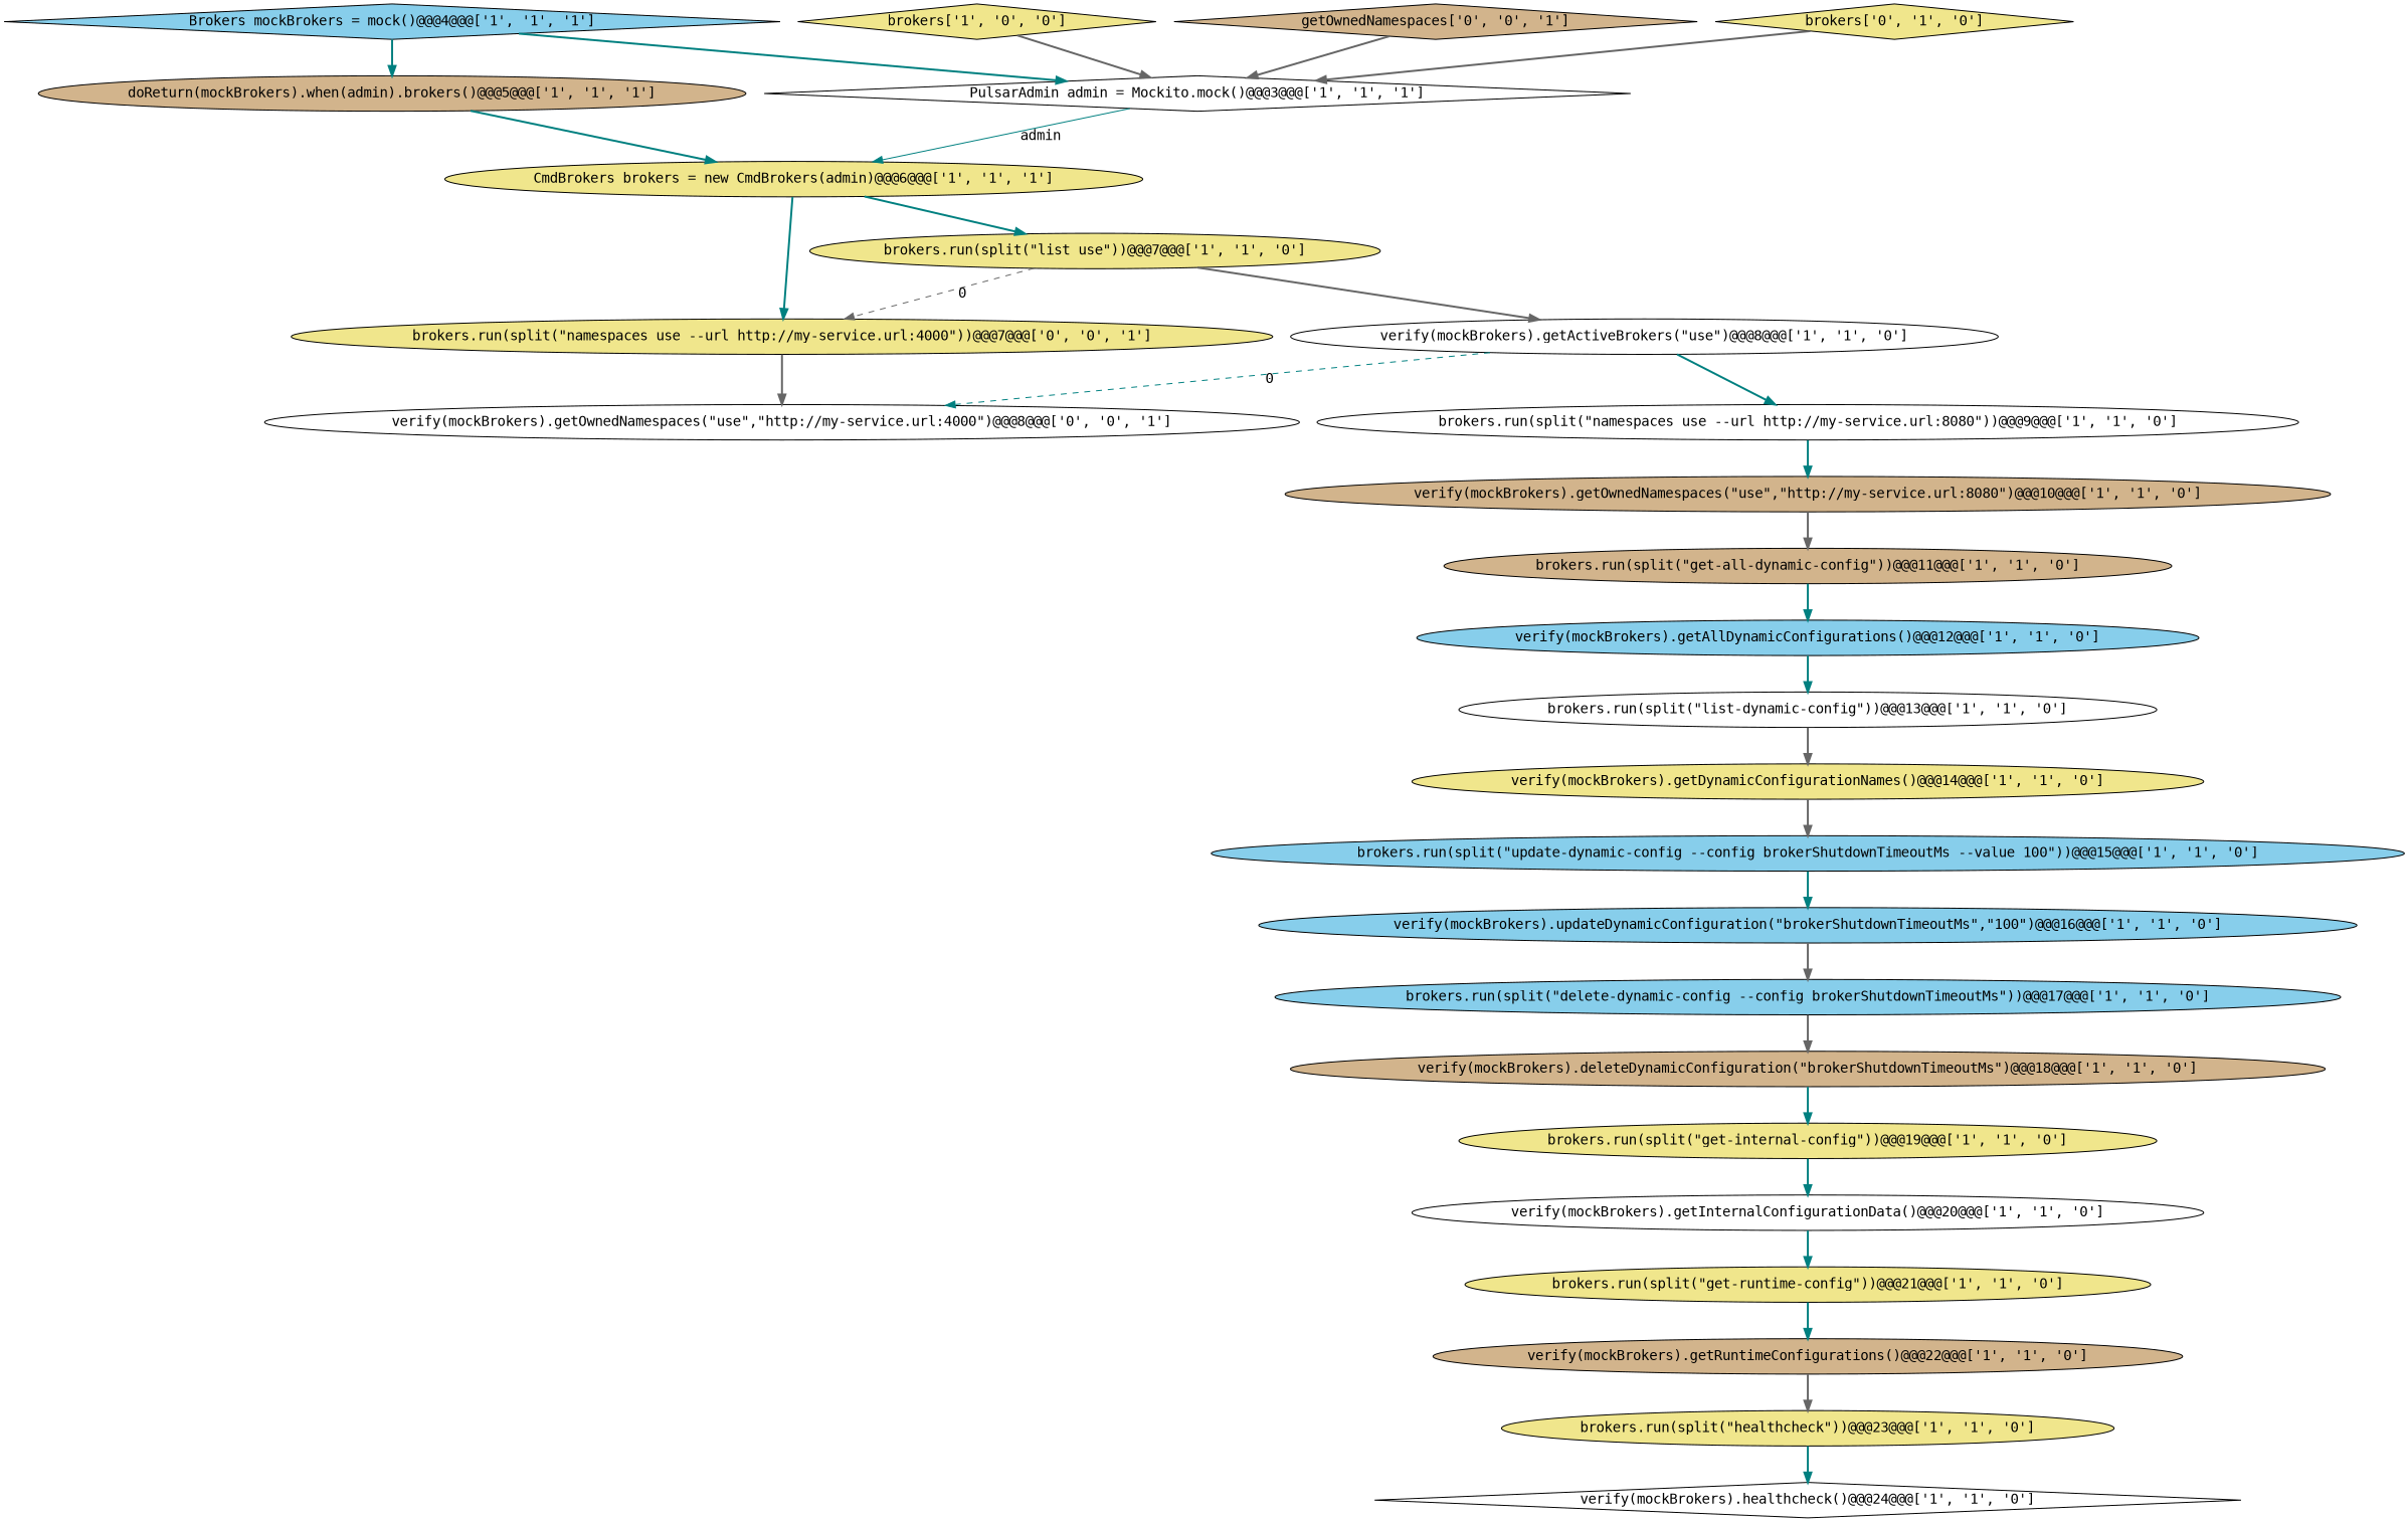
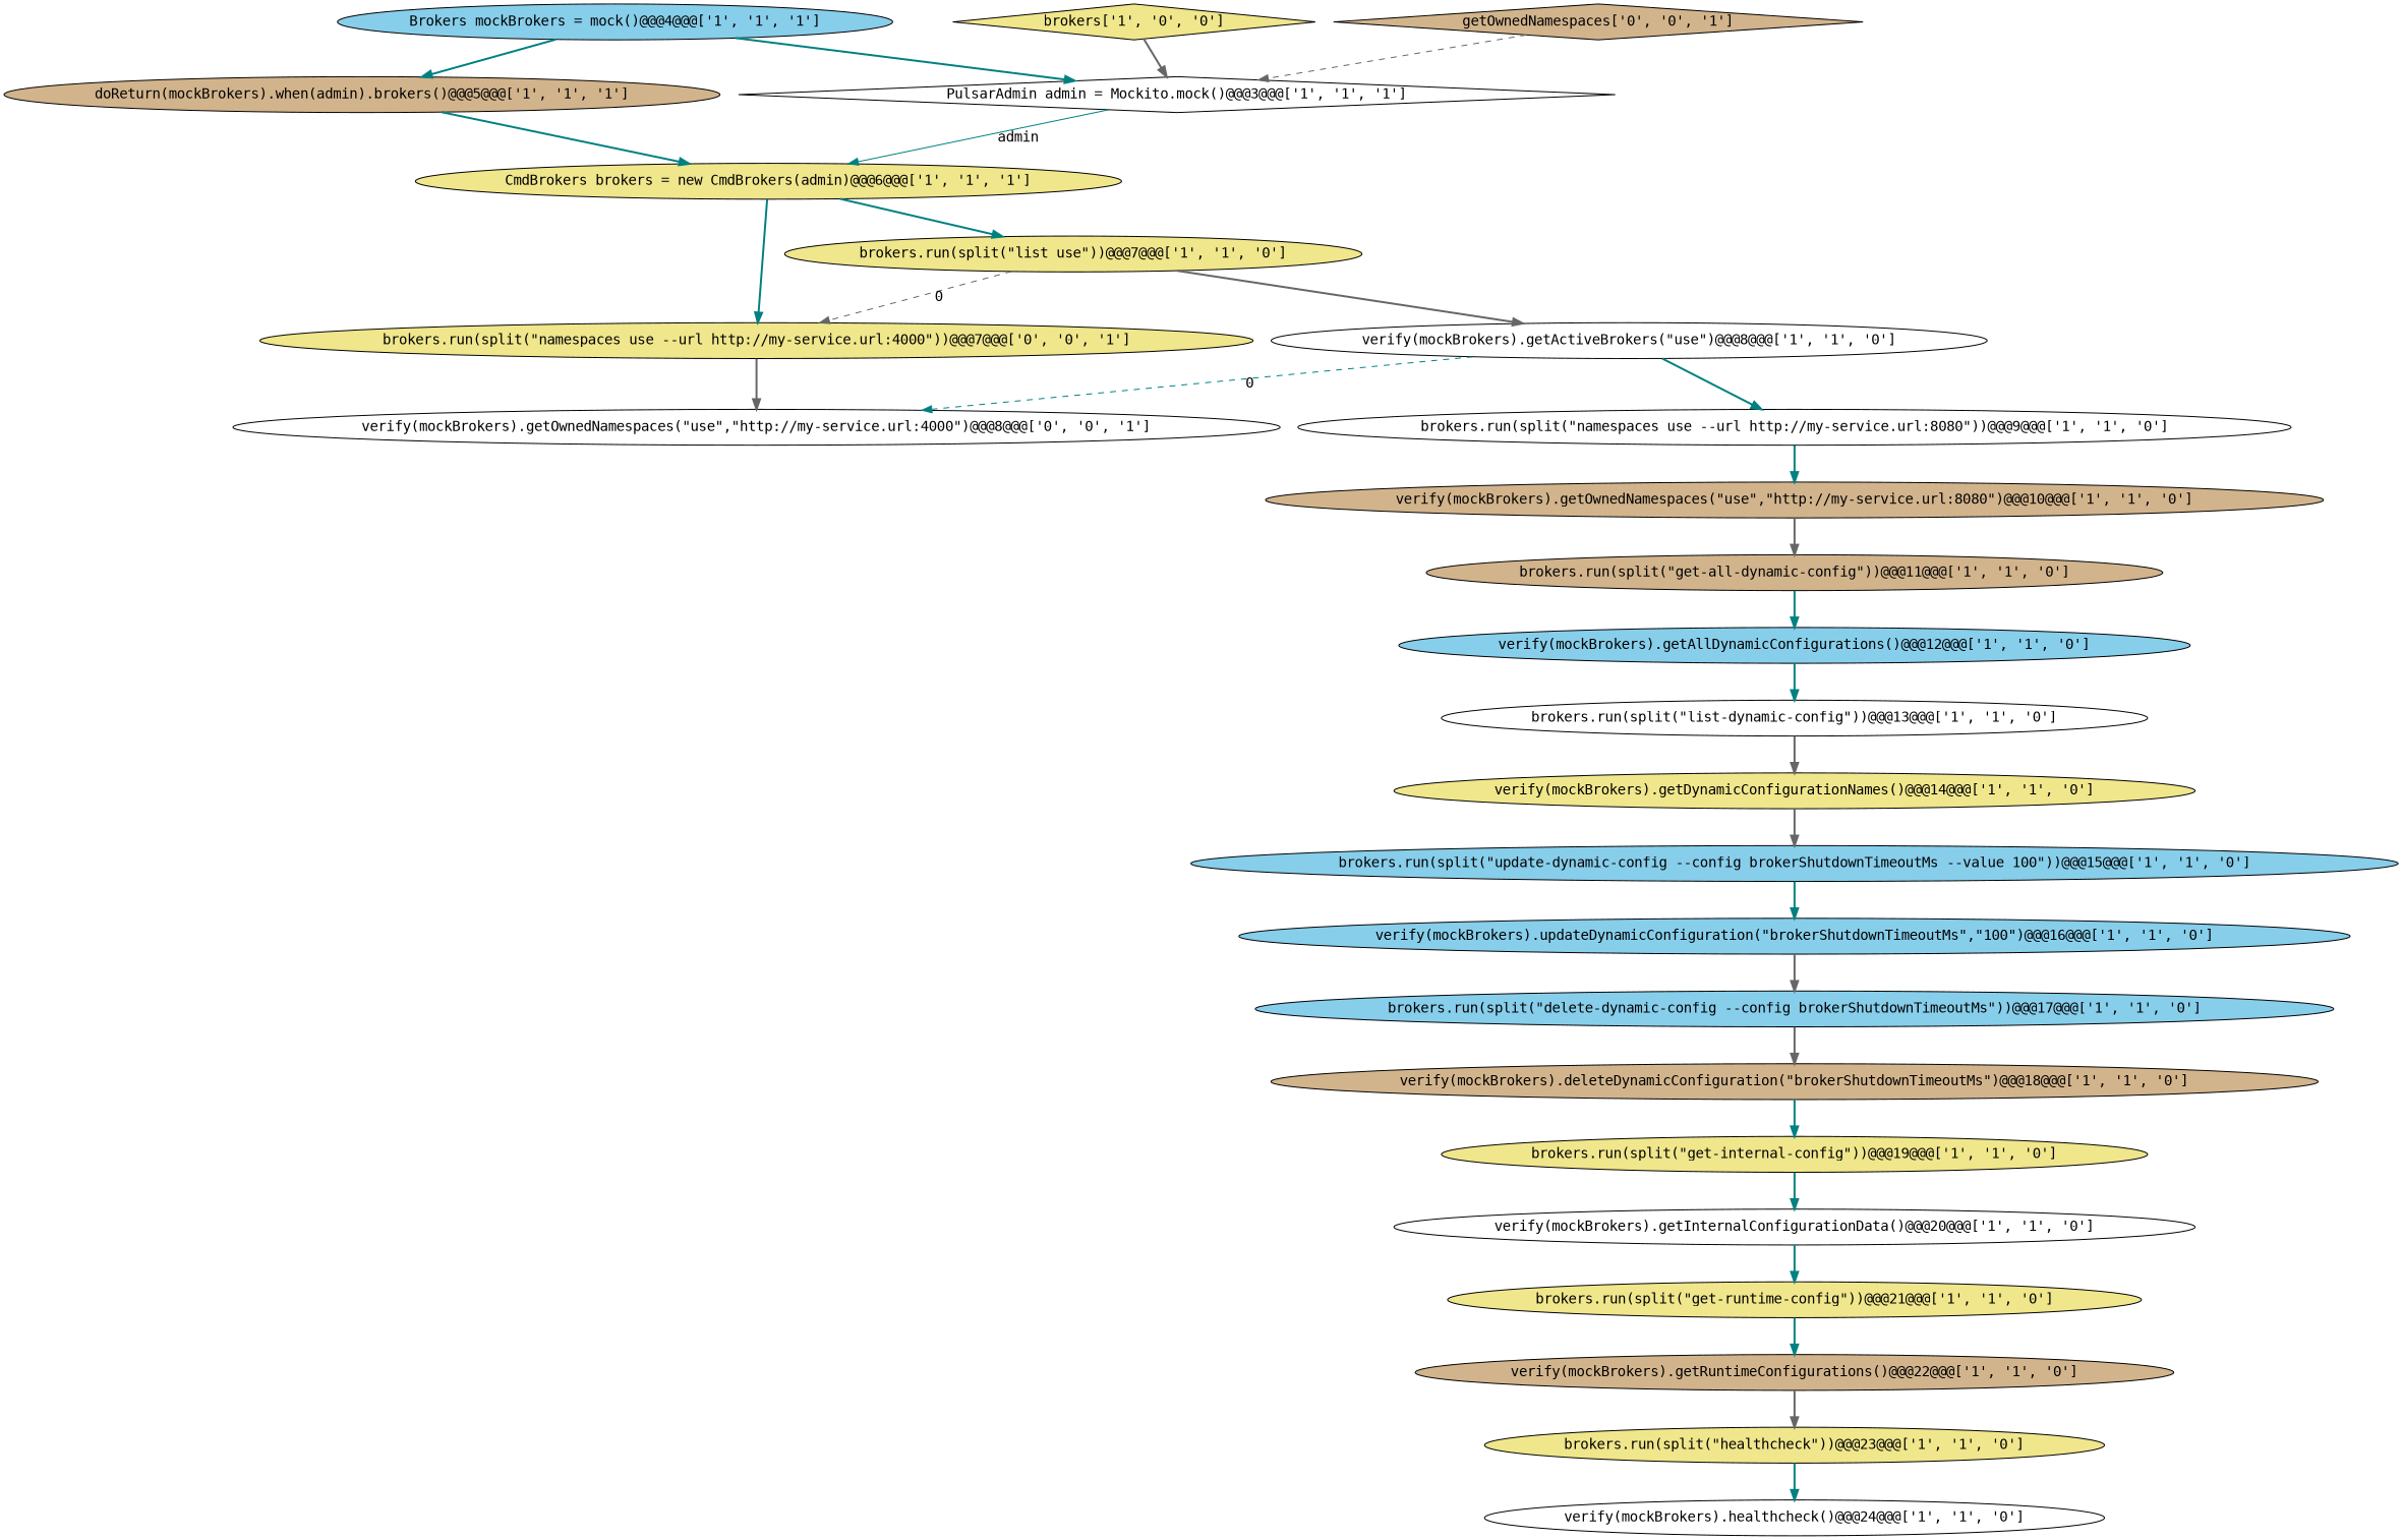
  digraph {
    fontname="DejaVu Sans Mono"
    node [fillcolor=khaki fontname="DejaVu Sans Mono" shape=ellipse style=filled]
    edge [color=teal fontname="DejaVu Sans Mono" style=bold]
    n1 [fillcolor=skyblue label="verify(mockBrokers).updateDynamicConfiguration(\"brokerShutdownTimeoutMs\",\"100\")@@@16@@@['1', '1', '0']"]
    n2 [fillcolor=skyblue label="brokers.run(split(\"delete-dynamic-config --config brokerShutdownTimeoutMs\"))@@@17@@@['1', '1', '0']"]
    n3 [fillcolor=tan label="verify(mockBrokers).deleteDynamicConfiguration(\"brokerShutdownTimeoutMs\")@@@18@@@['1', '1', '0']"]
    n4 [label="brokers.run(split(\"namespaces use --url http://my-service.url:4000\"))@@@7@@@['0', '0', '1']"]
    n5 [fillcolor=white label="verify(mockBrokers).getOwnedNamespaces(\"use\",\"http://my-service.url:4000\")@@@8@@@['0', '0', '1']"]
    n6 [label="brokers.run(split(\"get-runtime-config\"))@@@21@@@['1', '1', '0']"]
    n7 [fillcolor=tan label="verify(mockBrokers).getRuntimeConfigurations()@@@22@@@['1', '1', '0']"]
    n8 [label="brokers.run(split(\"healthcheck\"))@@@23@@@['1', '1', '0']"]
    n9 [fillcolor=tan label="brokers.run(split(\"get-all-dynamic-config\"))@@@11@@@['1', '1', '0']"]
    n10 [fillcolor=skyblue label="verify(mockBrokers).getAllDynamicConfigurations()@@@12@@@['1', '1', '0']"]
    n11 [fillcolor=white label="brokers.run(split(\"list-dynamic-config\"))@@@13@@@['1', '1', '0']"]
    n12 [fillcolor=tan label="doReturn(mockBrokers).when(admin).brokers()@@@5@@@['1', '1', '1']"]
    n13 [label="CmdBrokers brokers = new CmdBrokers(admin)@@@6@@@['1', '1', '1']"]
    n14 [label="brokers.run(split(\"list use\"))@@@7@@@['1', '1', '0']"]
    n15 [fillcolor=white label="verify(mockBrokers).getActiveBrokers(\"use\")@@@8@@@['1', '1', '0']"]
    n16 [fillcolor=white label="brokers.run(split(\"namespaces use --url http://my-service.url:8080\"))@@@9@@@['1', '1', '0']"]
    n17 [label="brokers.run(split(\"get-internal-config\"))@@@19@@@['1', '1', '0']"]
-   n18 [fillcolor=white label="verify(mockBrokers).healthcheck()@@@24@@@['1', '1', '0']" shape=diamond]
+   n18 [fillcolor=white label="verify(mockBrokers).healthcheck()@@@24@@@['1', '1', '0']"]
    n19 [label="brokers['1', '0', '0']" shape=diamond]
    n20 [fillcolor=white label="PulsarAdmin admin = Mockito.mock()@@@3@@@['1', '1', '1']" shape=diamond]
    n21 [fillcolor=tan label="getOwnedNamespaces['0', '0', '1']" shape=diamond]
    n22 [fillcolor=white label="verify(mockBrokers).getInternalConfigurationData()@@@20@@@['1', '1', '0']"]
    n23 [fillcolor=tan label="verify(mockBrokers).getOwnedNamespaces(\"use\",\"http://my-service.url:8080\")@@@10@@@['1', '1', '0']"]
    n24 [fillcolor=skyblue label="brokers.run(split(\"update-dynamic-config --config brokerShutdownTimeoutMs --value 100\"))@@@15@@@['1', '1', '0']"]
-   n25 [fillcolor=skyblue label="Brokers mockBrokers = mock()@@@4@@@['1', '1', '1']" shape=diamond]
+   n25 [fillcolor=skyblue label="Brokers mockBrokers = mock()@@@4@@@['1', '1', '1']"]
    n26 [label="verify(mockBrokers).getDynamicConfigurationNames()@@@14@@@['1', '1', '0']"]
-   n27 [label="brokers['0', '1', '0']" shape=diamond]
    n1 -> n2 [color=gray40]
    n2 -> n3 [color=gray40]
    n3 -> n17
    n4 -> n5 [color=gray40]
    n6 -> n7
    n7 -> n8 [color=gray40]
    n8 -> n18
    n9 -> n10
    n10 -> n11
    n11 -> n26 [color=gray40]
    n12 -> n13
    n13 -> n4
    n13 -> n14
    n14 -> n4 [color=gray40 label=0 style=dashed]
    n14 -> n15 [color=gray40]
    n15 -> n5 [label=0 style=dashed]
    n15 -> n16
    n16 -> n23
    n17 -> n22
    n19 -> n20 [color=gray40]
    n20 -> n13 [label=admin style=solid]
-   n21 -> n20 [color=gray40]
+   n21 -> n20 [color=gray40 style=dashed]
    n22 -> n6
    n23 -> n9 [color=gray40]
    n24 -> n1
    n25 -> n12
    n25 -> n20
    n26 -> n24 [color=gray40]
-   n27 -> n20 [color=gray40]
  }
